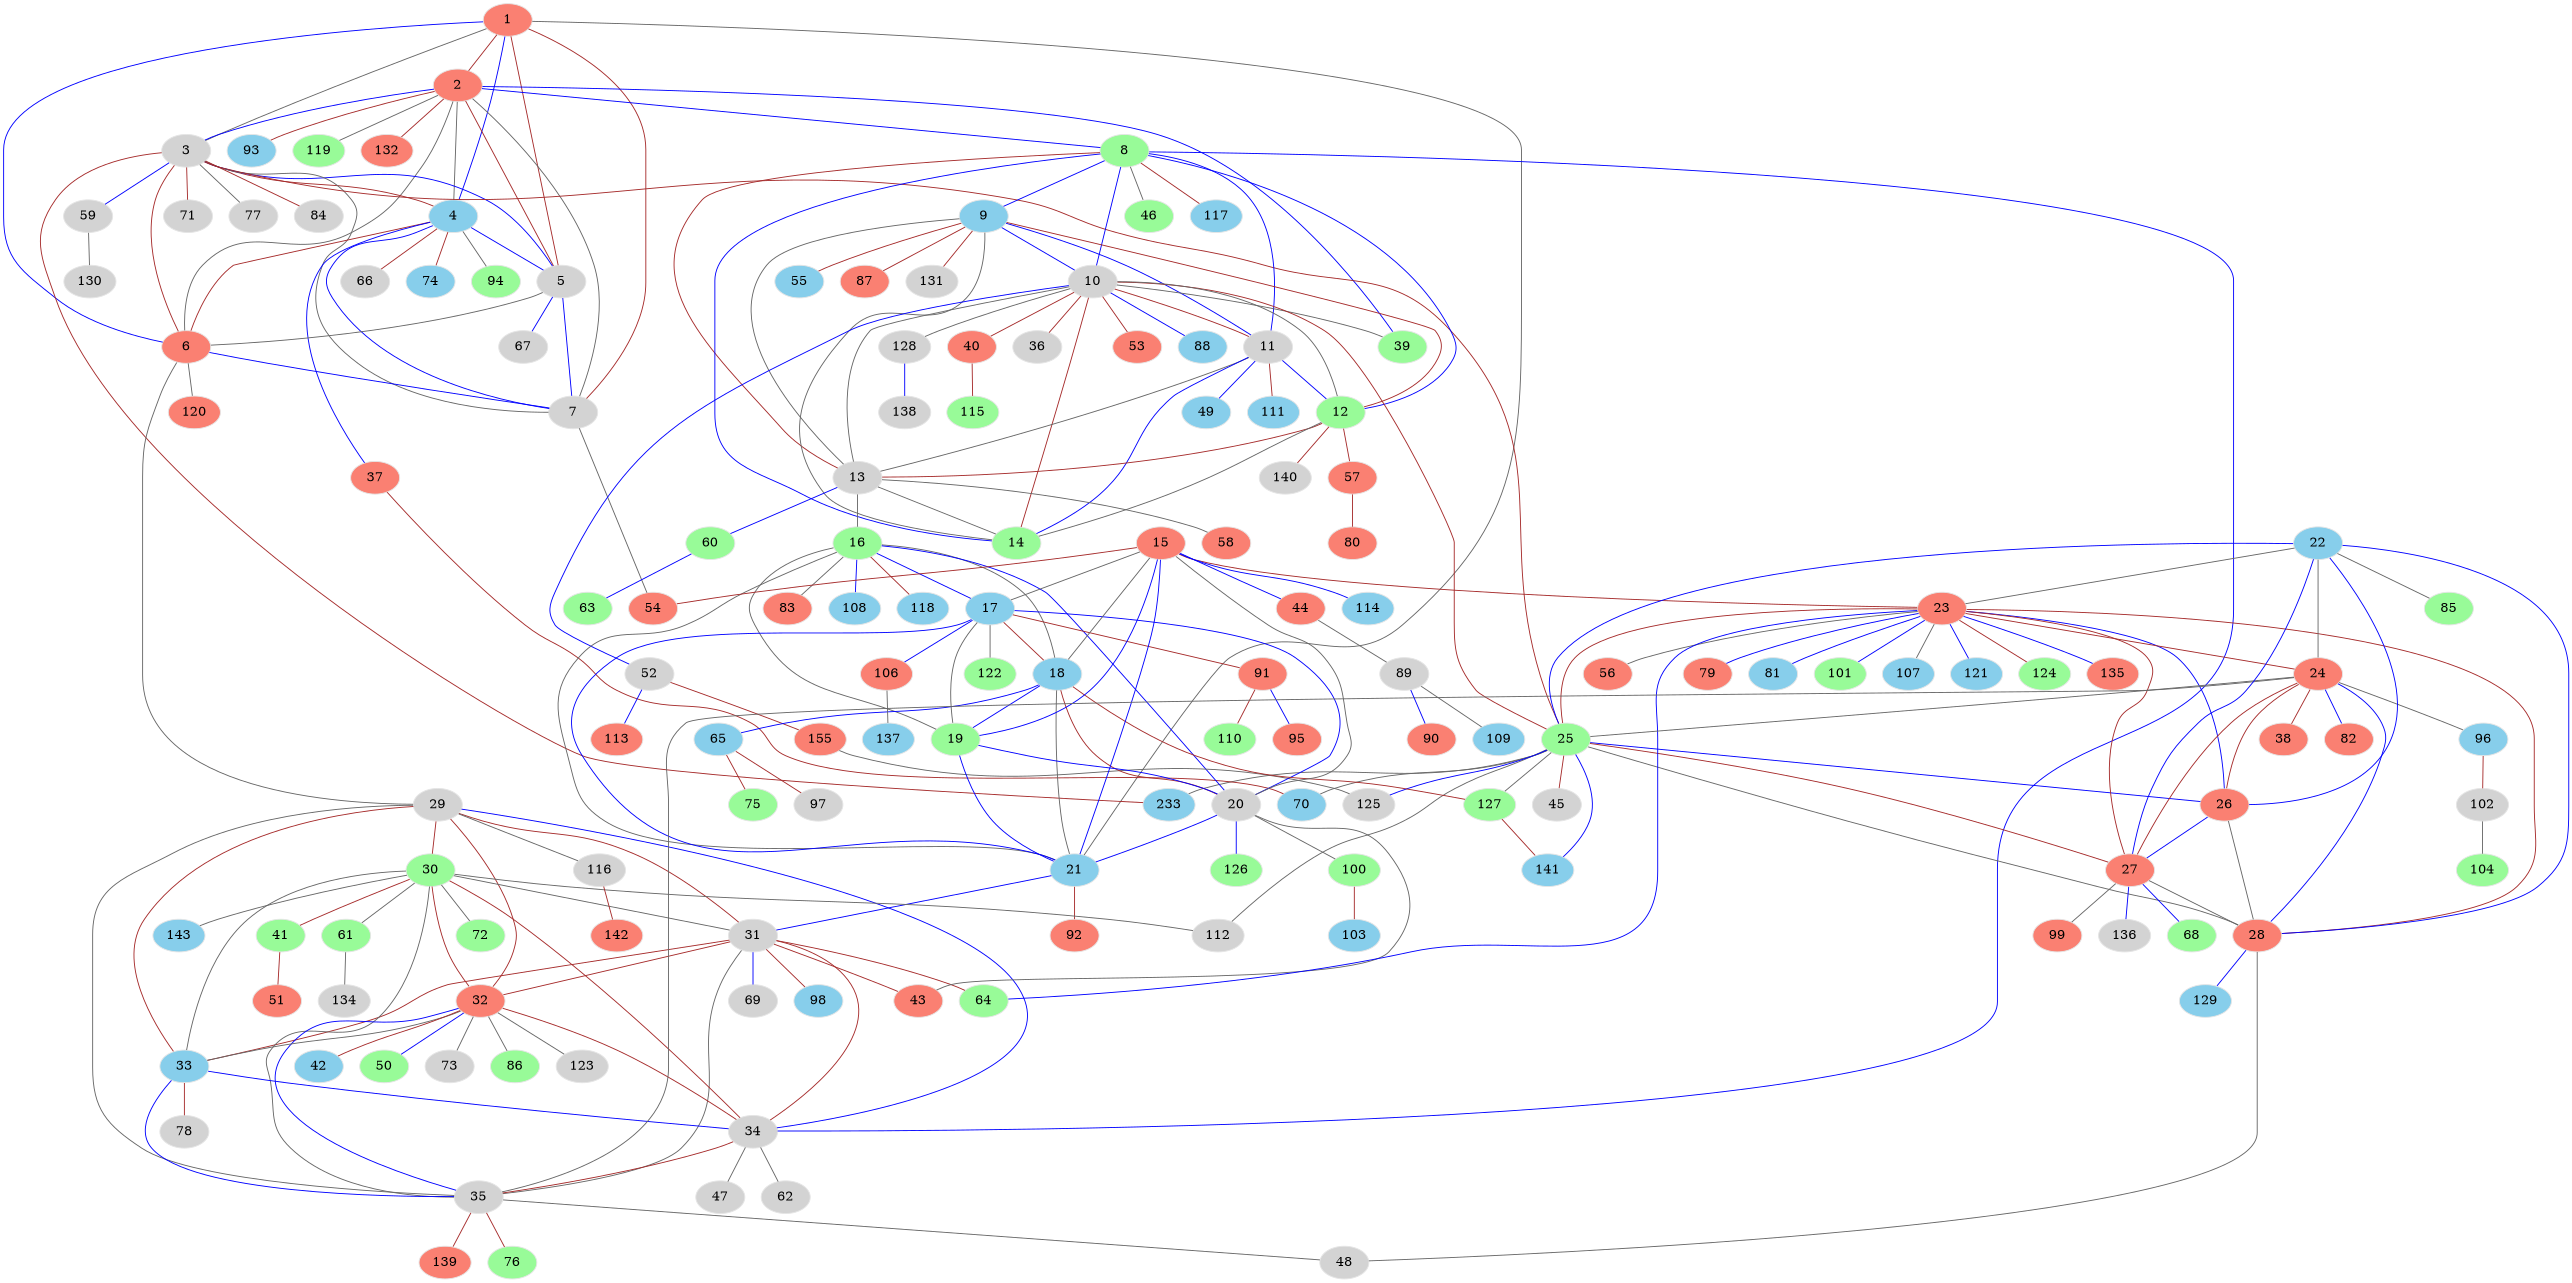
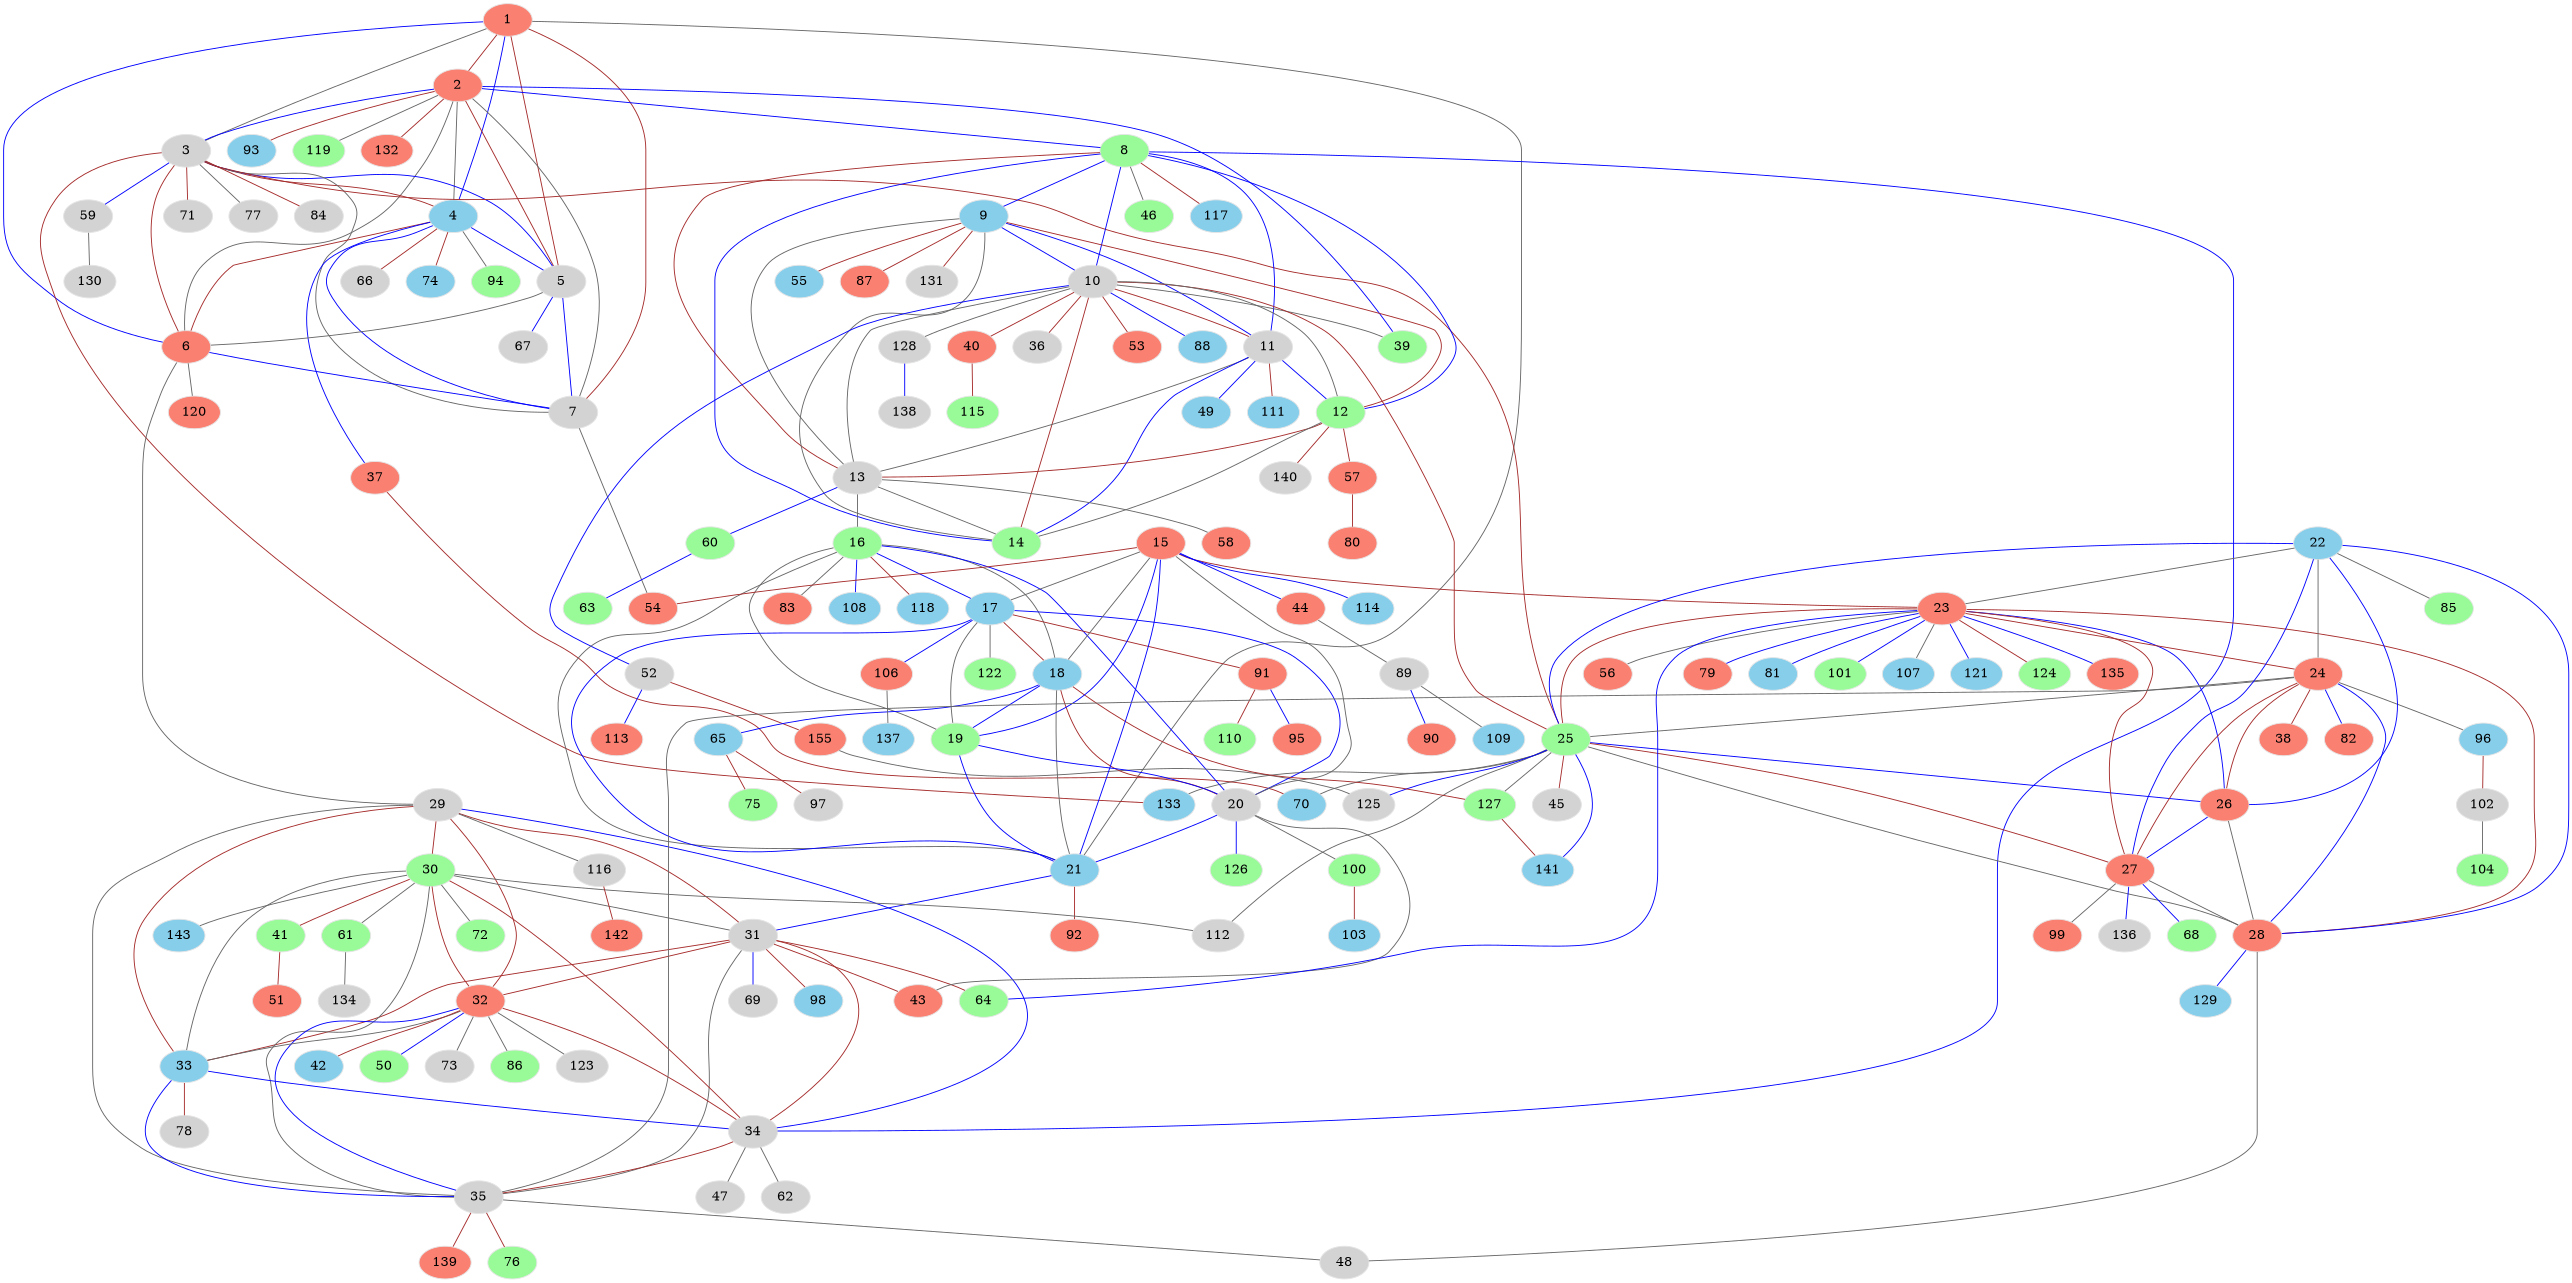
  graph {
    node [color=gray90 fillcolor=lightgrey style=filled]
    edge [color=brown]
    1 [fillcolor=salmon]
    2 [fillcolor=salmon]
    3
    4 [fillcolor=skyblue]
    5
    6 [fillcolor=salmon]
    7
    21 [fillcolor=skyblue]
    8 [fillcolor=palegreen]
    39 [fillcolor=palegreen]
    93 [fillcolor=skyblue]
    119 [fillcolor=palegreen]
    132 [fillcolor=salmon]
    25 [fillcolor=palegreen]
    59
    71
    77
    84
-   133 [fillcolor=skyblue label=233]
+   133 [fillcolor=skyblue]
    37 [fillcolor=salmon]
    66
    74 [fillcolor=skyblue]
    94 [fillcolor=palegreen]
    67
    29
    120 [fillcolor=salmon]
    54 [fillcolor=salmon]
    31
    92 [fillcolor=salmon]
    9 [fillcolor=skyblue]
    10
    11
    12 [fillcolor=palegreen]
    13
    14 [fillcolor=palegreen]
    34
    46 [fillcolor=palegreen]
    117 [fillcolor=skyblue]
    127 [fillcolor=palegreen]
    26 [fillcolor=salmon]
    27 [fillcolor=salmon]
    28 [fillcolor=salmon]
    45
    70 [fillcolor=skyblue]
    112
    125
    141 [fillcolor=skyblue]
    130
    35
    30 [fillcolor=palegreen]
    32 [fillcolor=salmon]
    33 [fillcolor=skyblue]
    116
    55 [fillcolor=skyblue]
    87 [fillcolor=salmon]
    131
    36
    40 [fillcolor=salmon]
    52
    53 [fillcolor=salmon]
    88 [fillcolor=skyblue]
    128
    49 [fillcolor=skyblue]
    111 [fillcolor=skyblue]
    57 [fillcolor=salmon]
    140
    16 [fillcolor=palegreen]
    58 [fillcolor=salmon]
    60 [fillcolor=palegreen]
    47
    62
    115 [fillcolor=palegreen]
    n73 [fillcolor=salmon label=155]
    113 [fillcolor=salmon]
    138
    80 [fillcolor=salmon]
    17 [fillcolor=skyblue]
    18 [fillcolor=skyblue]
    19 [fillcolor=palegreen]
    20
    83 [fillcolor=salmon]
    108 [fillcolor=skyblue]
    118 [fillcolor=skyblue]
    63 [fillcolor=palegreen]
    15 [fillcolor=salmon]
    23 [fillcolor=salmon]
    44 [fillcolor=salmon]
    114 [fillcolor=skyblue]
    91 [fillcolor=salmon]
    106 [fillcolor=salmon]
    122 [fillcolor=palegreen]
    65 [fillcolor=skyblue]
    43 [fillcolor=salmon]
    100 [fillcolor=palegreen]
    126 [fillcolor=palegreen]
    24 [fillcolor=salmon]
    56 [fillcolor=salmon]
    64 [fillcolor=palegreen]
    79 [fillcolor=salmon]
    81 [fillcolor=skyblue]
    101 [fillcolor=palegreen]
    107 [fillcolor=skyblue]
    121 [fillcolor=skyblue]
    124 [fillcolor=palegreen]
    135 [fillcolor=salmon]
    89
    95 [fillcolor=salmon]
    110 [fillcolor=palegreen]
    137 [fillcolor=skyblue]
    75 [fillcolor=palegreen]
    97
    103 [fillcolor=skyblue]
    69
    98 [fillcolor=skyblue]
    22 [fillcolor=skyblue]
    85 [fillcolor=palegreen]
    38 [fillcolor=salmon]
    82 [fillcolor=salmon]
    96 [fillcolor=skyblue]
    68 [fillcolor=palegreen]
    99 [fillcolor=salmon]
    136
    48
    129 [fillcolor=skyblue]
    76 [fillcolor=palegreen]
    139 [fillcolor=salmon]
    102
    41 [fillcolor=palegreen]
    61 [fillcolor=palegreen]
    72 [fillcolor=palegreen]
    143 [fillcolor=skyblue]
    42 [fillcolor=skyblue]
    50 [fillcolor=palegreen]
    73
    86 [fillcolor=palegreen]
    123
    78
    142 [fillcolor=salmon]
    51 [fillcolor=salmon]
    134
    90 [fillcolor=salmon]
    109 [fillcolor=skyblue]
    104 [fillcolor=palegreen]
    1 -- 2
    1 -- 3 [color=gray40]
    1 -- 4 [color=blue]
    1 -- 5
    1 -- 6 [color=blue]
    1 -- 7
    1 -- 21 [color=gray40]
    2 -- 3 [color=blue]
    2 -- 4 [color=gray40]
    2 -- 5
    2 -- 6 [color=gray40]
    2 -- 7 [color=gray40]
    2 -- 8 [color=blue]
    2 -- 39 [color=blue]
    2 -- 93
    2 -- 119 [color=gray40]
    2 -- 132
    3 -- 4
    3 -- 5 [color=blue]
    3 -- 6
    3 -- 7 [color=gray40]
    3 -- 25
    3 -- 59 [color=blue]
    3 -- 71
    3 -- 77 [color=gray40]
    3 -- 84
    3 -- 133
    4 -- 5 [color=blue]
    4 -- 6
    4 -- 7 [color=blue]
    4 -- 37 [color=blue]
    4 -- 66
    4 -- 74
    4 -- 94 [color=gray40]
    5 -- 6 [color=gray40]
    5 -- 7 [color=blue]
    5 -- 67 [color=blue]
    6 -- 7 [color=blue]
    6 -- 29 [color=gray40]
    6 -- 120 [color=gray40]
    7 -- 54 [color=gray40]
    21 -- 31 [color=blue]
    21 -- 92
    8 -- 9 [color=blue]
    8 -- 10 [color=blue]
    8 -- 11 [color=blue]
    8 -- 12 [color=blue]
    8 -- 13
    8 -- 14 [color=blue]
    8 -- 34 [color=blue]
    8 -- 46 [color=gray40]
    8 -- 117
    25 -- 133 [color=gray40]
    25 -- 127 [color=gray40]
    25 -- 26 [color=blue]
    25 -- 27
    25 -- 28 [color=gray40]
    25 -- 45
    25 -- 70 [color=gray40]
    25 -- 112 [color=gray40]
    25 -- 125 [color=blue]
    25 -- 141 [color=blue]
    59 -- 130 [color=gray40]
    37 -- 70
    29 -- 31
    29 -- 34 [color=blue]
    29 -- 35 [color=gray40]
    29 -- 30
    29 -- 32
    29 -- 33
    29 -- 116 [color=gray40]
    31 -- 34
    31 -- 35 [color=gray40]
    31 -- 32
    31 -- 33
    31 -- 43
    31 -- 64
    31 -- 69 [color=blue]
    31 -- 98
    9 -- 10 [color=blue]
    9 -- 11 [color=blue]
    9 -- 12
    9 -- 13 [color=gray40]
    9 -- 14 [color=gray40]
    9 -- 55
    9 -- 87
    9 -- 131
    10 -- 39 [color=gray40]
    10 -- 25
    10 -- 11
    10 -- 12 [color=gray40]
    10 -- 13 [color=gray40]
    10 -- 14
    10 -- 36
    10 -- 40
    10 -- 52 [color=blue]
    10 -- 53
    10 -- 88 [color=blue]
    10 -- 128 [color=gray40]
    11 -- 12 [color=blue]
    11 -- 13 [color=gray40]
    11 -- 14 [color=blue]
    11 -- 49 [color=blue]
    11 -- 111
    12 -- 13
    12 -- 14 [color=gray40]
    12 -- 57
    12 -- 140
    13 -- 14 [color=gray40]
    13 -- 16 [color=gray40]
    13 -- 58 [color=gray40]
    13 -- 60 [color=blue]
    34 -- 35
    34 -- 47 [color=gray40]
    34 -- 62 [color=gray40]
    127 -- 141
    26 -- 27 [color=blue]
    26 -- 28 [color=gray40]
    27 -- 28 [color=gray40]
    27 -- 68 [color=blue]
    27 -- 99 [color=gray40]
    27 -- 136 [color=blue]
    28 -- 48 [color=gray40]
    28 -- 129 [color=blue]
    35 -- 48 [color=gray40]
    35 -- 76
    35 -- 139
    30 -- 31 [color=gray40]
    30 -- 34
    30 -- 112 [color=gray40]
    30 -- 35 [color=gray40]
    30 -- 32
    30 -- 33 [color=gray40]
    30 -- 41
    30 -- 61 [color=gray40]
    30 -- 72 [color=gray40]
    30 -- 143 [color=gray40]
    32 -- 34
    32 -- 35 [color=blue]
    32 -- 33 [color=gray40]
    32 -- 42
    32 -- 50 [color=blue]
    32 -- 73 [color=gray40]
    32 -- 86 [color=gray40]
    32 -- 123 [color=gray40]
    33 -- 34 [color=blue]
    33 -- 35 [color=blue]
    33 -- 78
    116 -- 142
    40 -- 115
    52 -- n73
    52 -- 113 [color=blue]
    128 -- 138 [color=blue]
    57 -- 80
    16 -- 21 [color=gray40]
    16 -- 17 [color=blue]
    16 -- 18 [color=gray40]
    16 -- 19 [color=gray40]
    16 -- 20 [color=blue]
    16 -- 83 [color=gray40]
    16 -- 108 [color=blue]
    16 -- 118
    60 -- 63 [color=blue]
    n73 -- 125 [color=gray40]
    17 -- 21 [color=blue]
    17 -- 18
    17 -- 19 [color=gray40]
    17 -- 20 [color=blue]
    17 -- 91
    17 -- 106 [color=blue]
    17 -- 122 [color=gray40]
    18 -- 21 [color=gray40]
    18 -- 127
    18 -- 19 [color=blue]
    18 -- 20
    18 -- 65 [color=blue]
    19 -- 21 [color=blue]
    19 -- 20 [color=blue]
    20 -- 21 [color=blue]
    20 -- 43 [color=gray40]
    20 -- 100 [color=gray40]
    20 -- 126 [color=blue]
    15 -- 21 [color=blue]
    15 -- 54
    15 -- 17 [color=gray40]
    15 -- 18 [color=gray40]
    15 -- 19 [color=blue]
    15 -- 20 [color=gray40]
    15 -- 23
    15 -- 44 [color=blue]
    15 -- 114 [color=blue]
    23 -- 25
    23 -- 26 [color=blue]
    23 -- 27
    23 -- 28
    23 -- 24
    23 -- 56 [color=gray40]
    23 -- 64 [color=blue]
    23 -- 79 [color=blue]
    23 -- 81 [color=blue]
    23 -- 101 [color=blue]
    23 -- 107 [color=gray40]
    23 -- 121 [color=blue]
    23 -- 124
    23 -- 135 [color=blue]
    44 -- 89 [color=gray40]
    91 -- 95 [color=blue]
    91 -- 110
    106 -- 137 [color=gray40]
    65 -- 75
    65 -- 97
    100 -- 103
    24 -- 25 [color=gray40]
    24 -- 26
    24 -- 27
    24 -- 28 [color=blue]
    24 -- 35 [color=gray40]
    24 -- 38
    24 -- 82 [color=blue]
    24 -- 96 [color=gray40]
    89 -- 90 [color=blue]
    89 -- 109 [color=gray40]
    22 -- 25 [color=blue]
    22 -- 26 [color=blue]
    22 -- 27 [color=blue]
    22 -- 28 [color=blue]
    22 -- 23 [color=gray40]
    22 -- 24 [color=gray40]
    22 -- 85 [color=gray40]
    96 -- 102
    102 -- 104 [color=gray40]
    41 -- 51
    61 -- 134 [color=gray40]
  }
